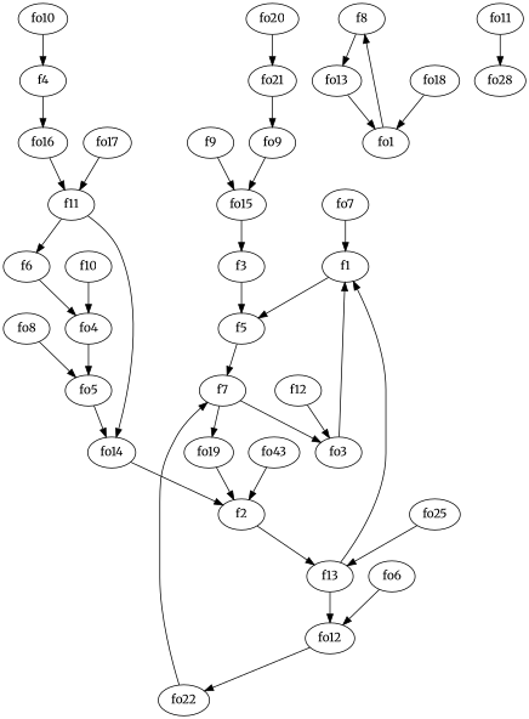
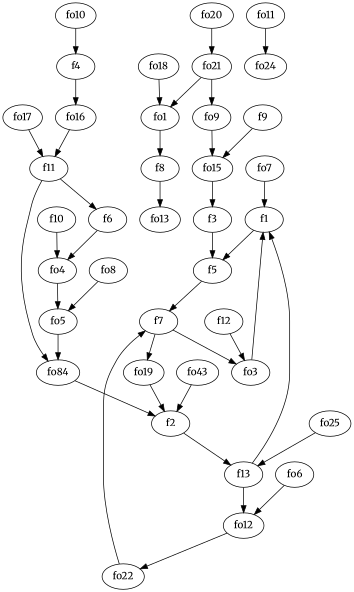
  strict digraph {
    fontname=Merriweather
    node [fontname=Merriweather]
    edge [fontname=Merriweather weight=2]
    f1
    f5
    f7
    f2
    f13
    fo12
    f3
    f4
    fo16
    f11
    fo19
    fo3
    f6
    fo4
    fo5
    f8
    fo13
    fo1
    f9
    fo15
    f10
-   fo14
+   fo14 [label=fo84]
    f12
    fo22
    fo9
    fo6
    fo7
    fo8
    fo10
    fo11
-   fo24 [label=fo28]
+   fo24
    fo17
    fo18
    fo20
    fo21
    n36 [label=fo43]
    fo25
    f1 -> f5
    f5 -> f7
    f7 -> fo19
    f7 -> fo3
    f2 -> f13
    f13 -> f1
    f13 -> fo12
    fo12 -> fo22
    f3 -> f5
    f4 -> fo16
    fo16 -> f11
    f11 -> f6
    f11 -> fo14
    fo19 -> f2
    fo3 -> f1
    f6 -> fo4
    fo4 -> fo5
    fo5 -> fo14
    f8 -> fo13
-   fo13 -> fo1
+   fo21 -> fo1
    fo1 -> f8
    f9 -> fo15
    fo15 -> f3
    f10 -> fo4
    fo14 -> f2
    f12 -> fo3
    fo22 -> f7
    fo9 -> fo15
    fo6 -> fo12
    fo7 -> f1
    fo8 -> fo5
    fo10 -> f4
    fo11 -> fo24
    fo17 -> f11
    fo18 -> fo1
    fo20 -> fo21
    fo21 -> fo9
    n36 -> f2
    fo25 -> f13
  }
